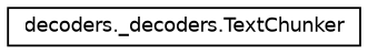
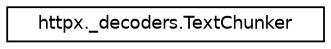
  digraph {
    rankdir=LR
    fontname="DejaVu Sans"
-   n1 [color=black fillcolor=white fontname="DejaVu Sans" fontsize=10 height=0.2 label="decoders._decoders.TextChunker" shape=box style=filled width=0.4]
+   n1 [color=black fillcolor=white fontname="DejaVu Sans" fontsize=10 height=0.2 label="httpx._decoders.TextChunker" shape=box style=filled width=0.4]
  }
